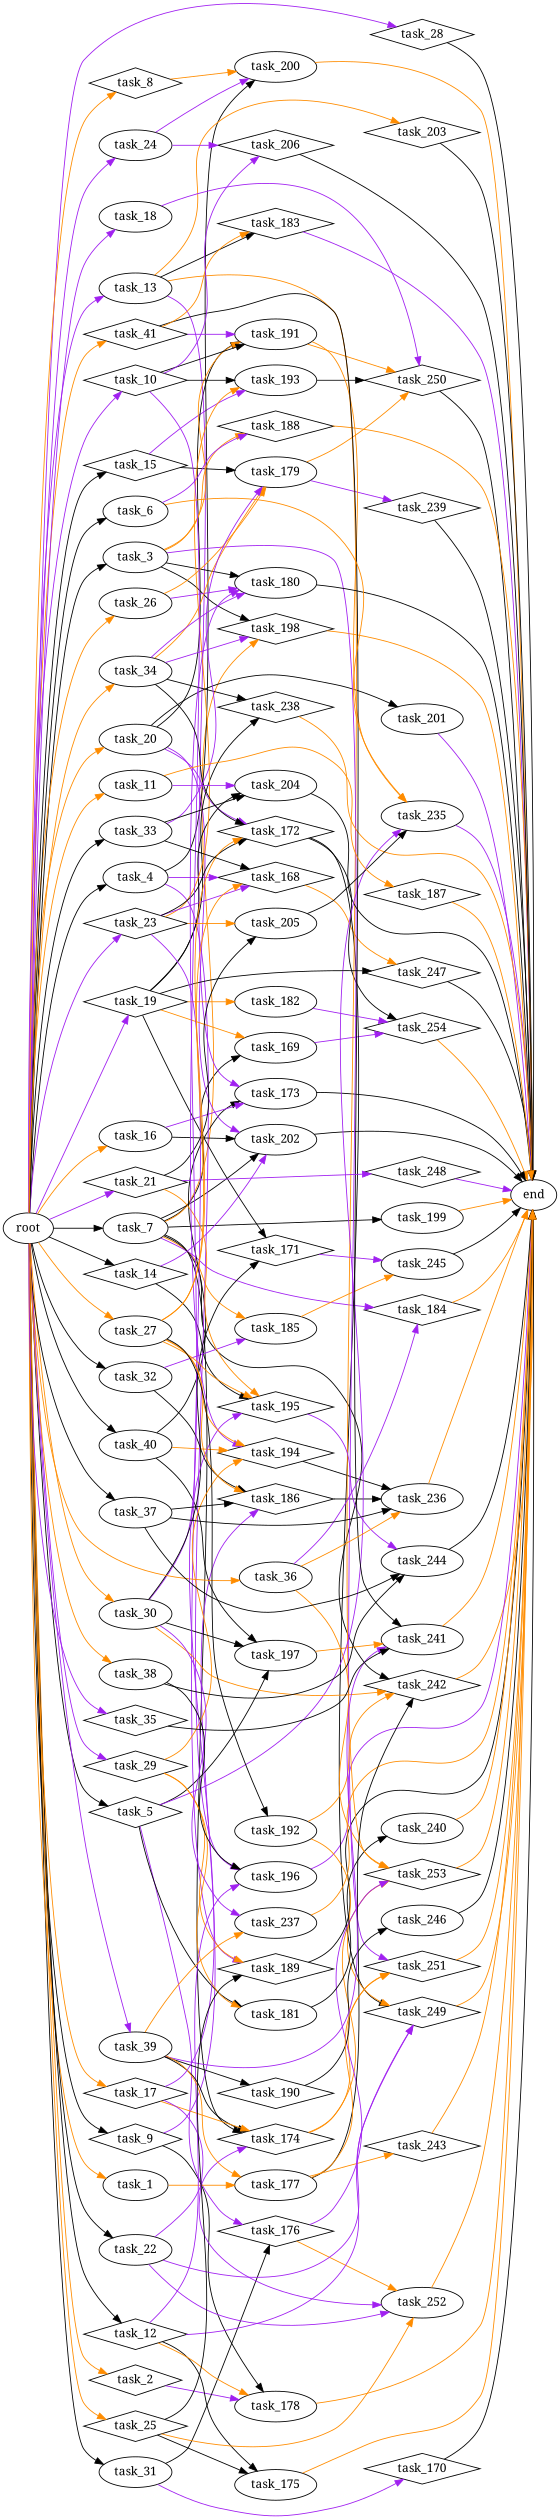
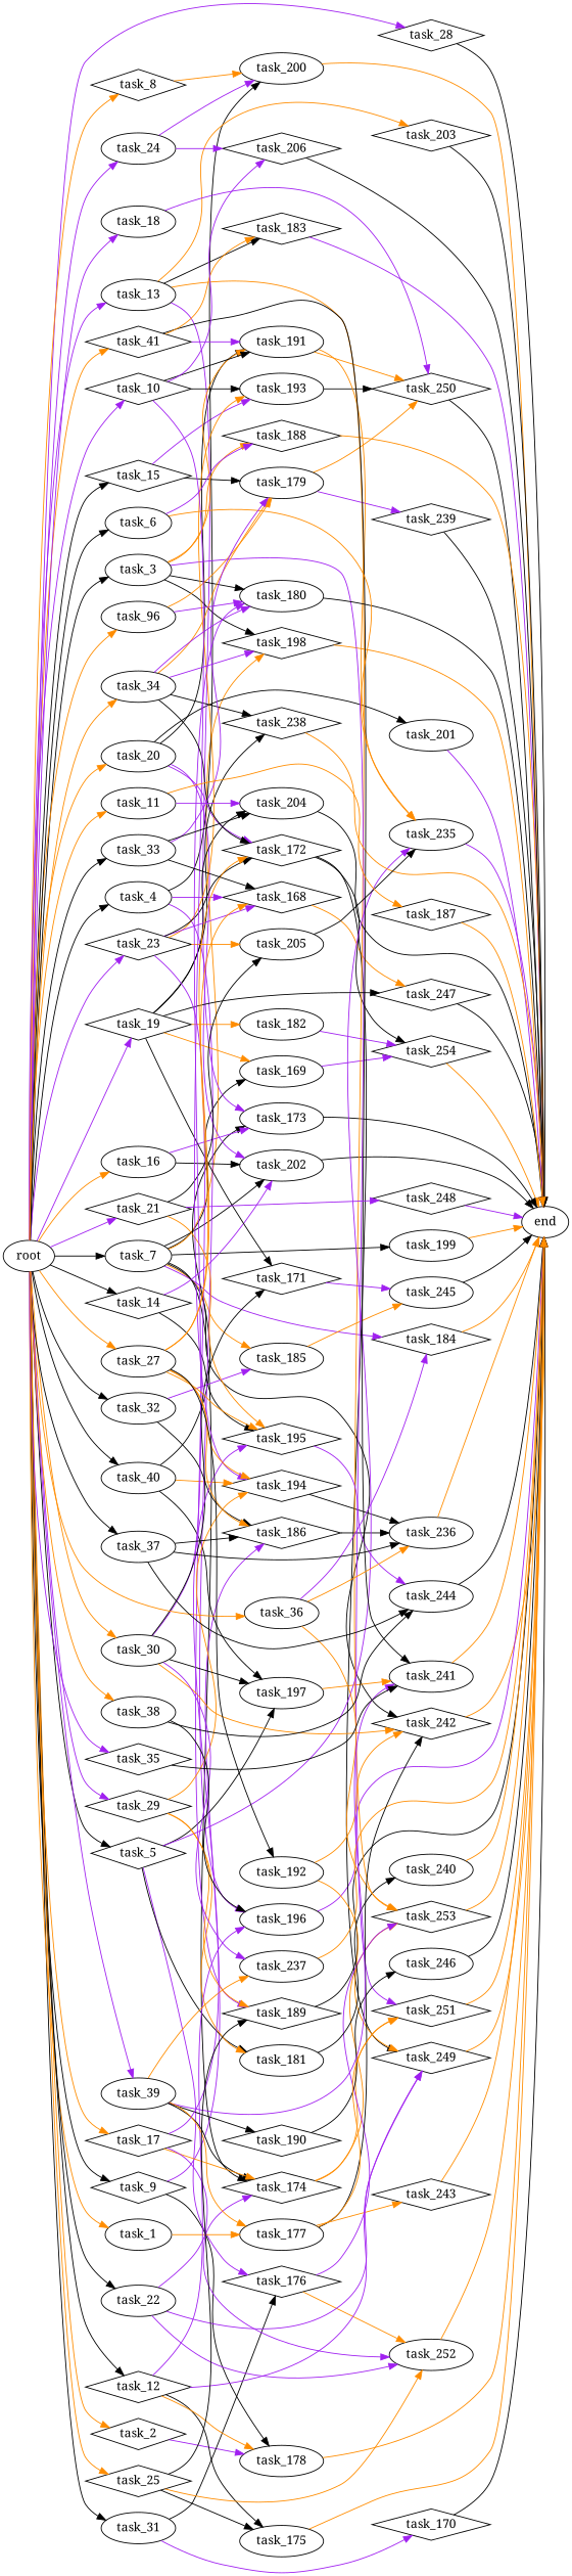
  digraph {
    fontname="Noto Serif"
    rankdir=LR
    node [fontname="Noto Serif" shape=ellipse]
    edge [color=black fontname="Noto Serif"]
    task_189 [shape=diamond]
    end
    task_240
    task_15 [shape=diamond]
    task_179
    task_193
    task_239 [shape=diamond]
    task_250 [shape=diamond]
    task_174 [shape=diamond]
    task_7
    task_169
    task_185
    task_199
    task_198 [shape=diamond]
    task_184 [shape=diamond]
    task_242 [shape=diamond]
    task_202
    task_253 [shape=diamond]
    task_251 [shape=diamond]
    task_254 [shape=diamond]
    task_245
    task_175
    task_9 [shape=diamond]
    task_186 [shape=diamond]
    task_178
    task_236
    task_194 [shape=diamond]
    task_40
    task_197
    task_173
    task_241
    task_183 [shape=diamond]
    task_4
    task_200
    task_168 [shape=diamond]
    task_196
    task_247 [shape=diamond]
    task_20
    task_172 [shape=diamond]
    task_201
    task_191
    task_249 [shape=diamond]
    task_235
    task_13
    task_203 [shape=diamond]
    task_16
    task_14 [shape=diamond]
    task_195 [shape=diamond]
    task_244
    task_3
    task_188 [shape=diamond]
    task_180
    task_204
    task_192
    task_5 [shape=diamond]
    task_176 [shape=diamond]
    task_181
    task_252
-   task_26
+   task_26 [label=task_96]
    task_28 [shape=diamond]
    task_19 [shape=diamond]
    task_238 [shape=diamond]
    task_171 [shape=diamond]
    task_182
    task_41 [shape=diamond]
    task_2 [shape=diamond]
    task_190 [shape=diamond]
    task_246
    task_36
    task_31
    task_170 [shape=diamond]
    task_23 [shape=diamond]
    task_205
    task_237
    task_29 [shape=diamond]
    task_1
    task_177
    task_243 [shape=diamond]
    task_24
    task_206 [shape=diamond]
    task_18
    task_32
    task_12 [shape=diamond]
    task_22
    task_248 [shape=diamond]
    task_21 [shape=diamond]
    task_30
    task_39
    task_8 [shape=diamond]
    task_34
    root
    task_17 [shape=diamond]
    task_25 [shape=diamond]
    task_10 [shape=diamond]
    task_27
    task_6
    task_37
    task_35 [shape=diamond]
    task_33
    task_38
    task_11
    task_187 [shape=diamond]
    task_189 -> end
    task_240 -> end [color=darkorange]
    task_15 -> task_179
    task_15 -> task_193 [color=purple]
    task_179 -> task_239 [color=purple]
    task_179 -> task_250 [color=darkorange]
    task_193 -> task_250
    task_239 -> end
    task_250 -> end
    task_174 -> task_253 [color=darkorange]
    task_174 -> task_251 [color=darkorange]
    task_7 -> task_174
    task_7 -> task_169
    task_7 -> task_185 [color=darkorange]
    task_7 -> task_199
    task_7 -> task_198 [color=darkorange]
    task_7 -> task_184 [color=purple]
    task_7 -> task_242
    task_7 -> task_202
    task_169 -> task_254 [color=purple]
    task_185 -> task_245 [color=darkorange]
    task_199 -> end [color=darkorange]
    task_198 -> end [color=darkorange]
    task_184 -> end [color=darkorange]
    task_242 -> end [color=darkorange]
    task_202 -> end
    task_253 -> end [color=darkorange]
    task_251 -> end [color=darkorange]
    task_254 -> end [color=darkorange]
    task_245 -> end
    task_175 -> end [color=darkorange]
    task_9 -> task_186 [color=purple]
    task_9 -> task_178
    task_186 -> task_236
    task_178 -> end [color=darkorange]
    task_236 -> end [color=darkorange]
    task_194 -> task_236
    task_40 -> task_194 [color=darkorange]
    task_40 -> task_197
    task_40 -> task_173
    task_197 -> task_241 [color=darkorange]
    task_173 -> end
    task_241 -> end [color=darkorange]
    task_183 -> end [color=purple]
    task_4 -> task_200
    task_4 -> task_168 [color=purple]
    task_4 -> task_196 [color=purple]
    task_200 -> end [color=darkorange]
    task_168 -> task_247 [color=darkorange]
    task_196 -> end [color=purple]
    task_247 -> end
    task_20 -> task_202 [color=purple]
    task_20 -> task_172 [color=purple]
    task_20 -> task_201
    task_20 -> task_191
    task_172 -> task_254
    task_172 -> task_249
    task_201 -> end [color=purple]
    task_191 -> task_250 [color=darkorange]
    task_191 -> task_235 [color=darkorange]
    task_249 -> end [color=darkorange]
    task_235 -> end [color=purple]
    task_13 -> task_253 [color=darkorange]
    task_13 -> task_173 [color=purple]
    task_13 -> task_183
    task_13 -> task_203 [color=darkorange]
    task_203 -> end
    task_16 -> task_202
    task_16 -> task_173 [color=purple]
    task_14 -> task_202 [color=purple]
    task_14 -> task_195
    task_195 -> task_244 [color=purple]
    task_244 -> end
    task_3 -> task_198
    task_3 -> task_251 [color=purple]
    task_3 -> task_191 [color=darkorange]
    task_3 -> task_188 [color=darkorange]
    task_3 -> task_180
    task_188 -> end [color=darkorange]
    task_180 -> end
    task_204 -> end
    task_192 -> task_242 [color=darkorange]
    task_192 -> task_249 [color=darkorange]
    task_5 -> task_197
    task_5 -> task_235 [color=purple]
    task_5 -> task_176 [color=purple]
    task_5 -> task_181
    task_176 -> task_253 [color=purple]
    task_176 -> task_252 [color=darkorange]
    task_181 -> task_240
    task_252 -> end [color=darkorange]
    task_26 -> task_179 [color=darkorange]
    task_26 -> task_180 [color=purple]
    task_28 -> end
    task_19 -> task_169 [color=darkorange]
    task_19 -> task_247
    task_19 -> task_204
    task_19 -> task_238
    task_19 -> task_171
    task_19 -> task_182 [color=darkorange]
    task_238 -> end [color=darkorange]
    task_171 -> task_245 [color=purple]
    task_182 -> task_254 [color=purple]
    task_41 -> task_241
    task_41 -> task_183 [color=darkorange]
    task_41 -> task_191 [color=purple]
    task_2 -> task_178 [color=purple]
    task_190 -> task_246
    task_246 -> end
    task_36 -> task_184 [color=purple]
    task_36 -> task_253 [color=darkorange]
    task_36 -> task_236 [color=darkorange]
    task_31 -> task_176
    task_31 -> task_170 [color=purple]
    task_170 -> end
    task_23 -> task_189 [color=purple]
    task_23 -> task_193 [color=darkorange]
    task_23 -> task_168 [color=purple]
    task_23 -> task_172
    task_23 -> task_205 [color=darkorange]
    task_205 -> task_235
    task_237 -> end [color=darkorange]
    task_29 -> task_189 [color=darkorange]
    task_29 -> task_194 [color=darkorange]
    task_29 -> task_181 [color=darkorange]
    task_1 -> task_177 [color=darkorange]
    task_177 -> task_242
    task_177 -> task_251 [color=darkorange]
    task_177 -> task_243 [color=darkorange]
    task_243 -> end [color=darkorange]
    task_24 -> task_200 [color=purple]
    task_24 -> task_206 [color=purple]
    task_206 -> end
    task_18 -> task_250 [color=purple]
    task_32 -> task_185 [color=purple]
    task_32 -> task_186
    task_12 -> task_175
    task_12 -> task_178 [color=darkorange]
    task_12 -> task_196 [color=purple]
    task_12 -> task_249 [color=purple]
    task_22 -> task_174 [color=purple]
    task_22 -> task_249 [color=purple]
    task_22 -> task_252 [color=purple]
    task_248 -> end [color=purple]
    task_21 -> task_195 [color=darkorange]
    task_21 -> task_205
    task_21 -> task_248 [color=purple]
    task_30 -> task_242 [color=darkorange]
    task_30 -> task_197
    task_30 -> task_180 [color=purple]
    task_30 -> task_171
    task_30 -> task_237 [color=purple]
    task_39 -> task_174
    task_39 -> task_241 [color=purple]
    task_39 -> task_190
    task_39 -> task_237 [color=darkorange]
    task_39 -> task_177 [color=darkorange]
    task_8 -> task_200 [color=darkorange]
    task_34 -> task_179 [color=darkorange]
    task_34 -> task_198 [color=purple]
    task_34 -> task_172
    task_34 -> task_180 [color=purple]
    task_34 -> task_238
    root -> task_15
    root -> task_7
    root -> task_9
    root -> task_40
    root -> task_4
    root -> task_20 [color=darkorange]
    root -> task_13 [color=purple]
    root -> task_16 [color=darkorange]
    root -> task_14
    root -> task_3
    root -> task_5
    root -> task_26 [color=darkorange]
    root -> task_28 [color=purple]
    root -> task_19 [color=purple]
    root -> task_41 [color=darkorange]
    root -> task_2 [color=darkorange]
    root -> task_36 [color=darkorange]
    root -> task_31
    root -> task_23 [color=purple]
    root -> task_29 [color=purple]
    root -> task_1 [color=darkorange]
    root -> task_24 [color=purple]
    root -> task_18 [color=purple]
    root -> task_32
    root -> task_12
    root -> task_22
    root -> task_21 [color=purple]
    root -> task_30 [color=darkorange]
    root -> task_39 [color=purple]
    root -> task_8 [color=darkorange]
    root -> task_34 [color=darkorange]
    root -> task_17 [color=darkorange]
    root -> task_25 [color=darkorange]
    root -> task_10 [color=purple]
    root -> task_27 [color=darkorange]
    root -> task_6
    root -> task_37
    root -> task_35 [color=purple]
    root -> task_33
    root -> task_38 [color=darkorange]
    root -> task_11 [color=darkorange]
    task_17 -> task_174 [color=darkorange]
    task_17 -> task_195 [color=purple]
    task_17 -> task_252 [color=purple]
    task_25 -> task_189
    task_25 -> task_175
    task_25 -> task_252 [color=darkorange]
    task_10 -> task_193
    task_10 -> task_194 [color=purple]
    task_10 -> task_191
    task_10 -> task_206 [color=purple]
    task_27 -> task_186 [color=darkorange]
    task_27 -> task_194 [color=darkorange]
    task_27 -> task_168 [color=darkorange]
    task_27 -> task_172 [color=darkorange]
    task_27 -> task_195 [color=darkorange]
    task_27 -> task_192
    task_6 -> task_235 [color=darkorange]
    task_6 -> task_188 [color=purple]
    task_37 -> task_186
    task_37 -> task_236
    task_37 -> task_244
    task_35 -> task_241
    task_33 -> task_179 [color=purple]
    task_33 -> task_168
    task_33 -> task_204
    task_38 -> task_196
    task_38 -> task_244
    task_11 -> task_204 [color=purple]
    task_11 -> task_187 [color=darkorange]
    task_187 -> end [color=darkorange]
  }
